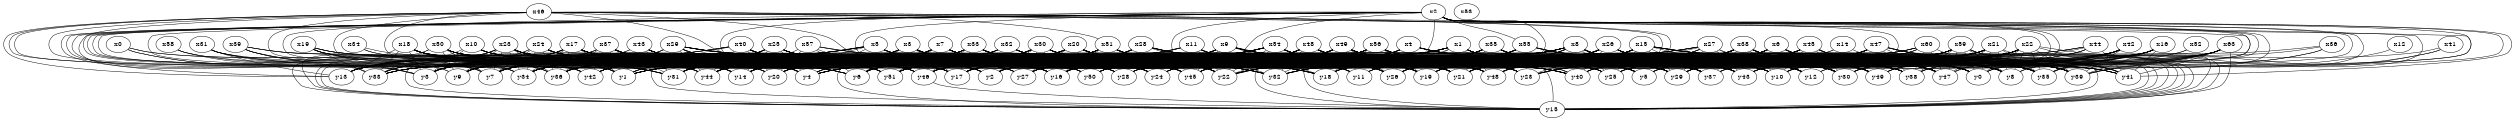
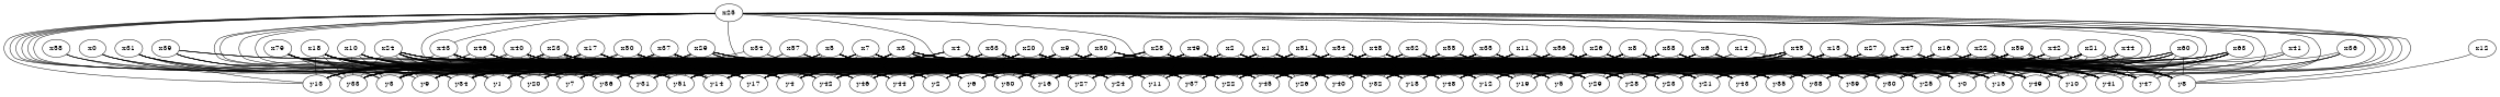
  strict graph {
    x39
    y31
    y28
    y16
    y9
    y43
    y3
    y33
    x47
    y41
    y14
    y15
    y27
    y51
    y18
    y39
    y7
    y11
    y0
    y6
    y26
    y29
    y22
    y47
    y49
    y35
    y10
    y17
    y32
    y38
    y23
-   x52
    x15
    y30
    y1
    y4
    y21
    y44
    y45
    y13
    y24
    y19
    y50
    y8
    y2
    y25
    y37
    x59
    y5
    y42
    y48
    y46
    y20
    x40
    y34
    x12
    x23
    y40
    y36
    x5
    y12
    x24
    x38
    x9
    x10
    x58
    x46
    x11
    x0
    x54
    x44
    x25
    x27
    x34
    x48
    x55
    n77 [label=x63]
    x50
    x51
    x14
    x30
    x22
-   x19
+   x19 [label=x79]
    x7
    x3
    x36
    x60
    x49
    x17
    x35
    x6
    x41
    x18
    x28
    x2
    x26
    x32
    x29
    x20
    x45
    x16
    x56
    x31
    x57
    x1
    x4
    x43
    x42
    x33
-   x53
    x8
    x21
    x37
    x39 -- y31
    x39 -- y28
    x39 -- y16
    x39 -- y9
    x39 -- y43
    x39 -- y3
    x39 -- y33
    x47 -- y16
    x47 -- y43
    x47 -- y3
    x47 -- y41
    x47 -- y14
    x47 -- y15
    x47 -- y27
    x47 -- y51
    x47 -- y18
    x47 -- y39
    x47 -- y7
    x47 -- y11
    x47 -- y0
    x47 -- y6
    x47 -- y26
    x47 -- y29
    x47 -- y22
    x47 -- y47
    x47 -- y49
    x47 -- y35
    x47 -- y10
    x47 -- y17
    x47 -- y32
    x47 -- y38
    x47 -- y23
-   x52 -- y26
-   x52 -- y38
    x15 -- y28
    x15 -- y16
    x15 -- y43
    x15 -- y41
    x15 -- y15
    x15 -- y51
    x15 -- y0
    x15 -- y6
    x15 -- y26
    x15 -- y29
    x15 -- y49
    x15 -- y35
    x15 -- y32
    x15 -- y38
    x15 -- y23
    x15 -- y30
    x15 -- y1
    x15 -- y4
    x15 -- y21
    x15 -- y44
    x15 -- y45
    x15 -- y13
    x15 -- y24
    x15 -- y19
    x15 -- y50
    x15 -- y8
    x15 -- y2
    x15 -- y25
    x15 -- y37
    x59 -- y43
    x59 -- y41
    x59 -- y15
    x59 -- y51
    x59 -- y18
    x59 -- y39
    x59 -- y0
    x59 -- y26
    x59 -- y29
    x59 -- y47
    x59 -- y35
    x59 -- y10
    x59 -- y17
    x59 -- y32
    x59 -- y38
    x59 -- y30
    x59 -- y4
    x59 -- y44
    x59 -- y24
    x59 -- y19
    x59 -- y8
    x59 -- y25
    x59 -- y5
    x59 -- y42
    x59 -- y48
    x59 -- y46
    x59 -- y20
    x40 -- y16
    x40 -- y9
    x40 -- y33
    x40 -- y27
    x40 -- y7
    x40 -- y26
    x40 -- y47
    x40 -- y17
    x40 -- y38
    x40 -- y23
    x40 -- y1
    x40 -- y4
    x40 -- y44
    x40 -- y24
    x40 -- y2
    x40 -- y37
    x40 -- y5
    x40 -- y48
    x40 -- y20
    x40 -- y34
    x12 -- y8
    x23 -- y31
    x23 -- y16
    x23 -- y9
    x23 -- y43
    x23 -- y3
    x23 -- y33
    x23 -- y15
    x23 -- y51
    x23 -- y7
    x23 -- y11
    x23 -- y6
    x23 -- y22
    x23 -- y49
    x23 -- y35
    x23 -- y17
    x23 -- y32
    x23 -- y30
    x23 -- y1
    x23 -- y21
    x23 -- y44
    x23 -- y45
    x23 -- y13
    x23 -- y2
    x23 -- y25
    x23 -- y37
    x23 -- y42
    x23 -- y20
    x23 -- y34
    x23 -- y40
    x23 -- y36
    x5 -- y16
    x5 -- y9
    x5 -- y15
    x5 -- y22
    x5 -- y49
    x5 -- y35
    x5 -- y10
    x5 -- y32
    x5 -- y23
    x5 -- y1
    x5 -- y4
    x5 -- y44
    x5 -- y45
    x5 -- y13
    x5 -- y24
    x5 -- y19
    x5 -- y50
    x5 -- y42
    x5 -- y48
    x5 -- y20
    x5 -- y34
    x5 -- y36
    x5 -- y12
    x24 -- y28
    x24 -- y9
    x24 -- y33
    x24 -- y51
    x24 -- y18
    x24 -- y39
    x24 -- y7
    x24 -- y11
    x24 -- y0
    x24 -- y29
    x24 -- y17
    x24 -- y1
    x24 -- y4
    x24 -- y45
    x24 -- y19
    x24 -- y46
    x24 -- y20
    x24 -- y34
    x24 -- y36
    x38 -- y31
    x38 -- y43
    x38 -- y3
    x38 -- y33
    x38 -- y15
    x38 -- y51
    x38 -- y18
    x38 -- y39
    x38 -- y0
    x38 -- y26
    x38 -- y29
    x38 -- y22
    x38 -- y47
    x38 -- y49
    x38 -- y35
    x38 -- y10
    x38 -- y17
    x38 -- y32
    x38 -- y23
    x38 -- y30
    x38 -- y21
    x38 -- y44
    x38 -- y45
    x38 -- y19
    x38 -- y50
    x38 -- y8
    x38 -- y25
    x38 -- y37
    x38 -- y5
    x38 -- y42
    x38 -- y46
    x38 -- y40
    x38 -- y36
    x38 -- y12
    x9 -- y31
    x9 -- y16
    x9 -- y43
    x9 -- y27
    x9 -- y51
    x9 -- y18
    x9 -- y7
    x9 -- y11
    x9 -- y0
    x9 -- y29
    x9 -- y22
    x9 -- y35
    x9 -- y10
    x9 -- y17
    x9 -- y23
    x9 -- y30
    x9 -- y1
    x9 -- y44
    x9 -- y45
    x9 -- y13
    x9 -- y50
    x9 -- y8
    x9 -- y37
    x9 -- y42
    x9 -- y48
    x9 -- y46
    x9 -- y34
    x9 -- y40
    x9 -- y36
    x9 -- y12
    x10 -- y31
    x10 -- y3
    x10 -- y33
    x10 -- y14
    x10 -- y27
    x10 -- y51
    x10 -- y6
    x10 -- y26
    x10 -- y29
    x10 -- y22
    x10 -- y1
    x10 -- y25
    x10 -- y46
    x58 -- y9
    x58 -- y51
    x58 -- y44
    x46 -- y16
    x46 -- y3
    x46 -- y39
    x46 -- y6
    x46 -- y35
    x46 -- y17
    x46 -- y1
    x46 -- y4
    x46 -- y21
    x46 -- y44
    x46 -- y13
-   x46 -- x51
+   x46 -- y37
    x46 -- y42
    x46 -- y48
    x46 -- y34
    x46 -- y12
    x11 -- y43
    x11 -- y33
    x11 -- y27
    x11 -- y22
    x11 -- y47
    x11 -- y32
    x11 -- y23
    x11 -- y21
    x11 -- y44
    x11 -- y19
    x11 -- y25
    x11 -- y48
    x11 -- y34
    x11 -- y36
    x0 -- y14
    x0 -- y7
    x0 -- y44
    x0 -- y34
    x54 -- y31
    x54 -- y16
    x54 -- y43
    x54 -- y33
    x54 -- y14
    x54 -- y15
    x54 -- y27
    x54 -- y51
    x54 -- y7
    x54 -- y11
    x54 -- y0
    x54 -- y6
    x54 -- y26
    x54 -- y29
    x54 -- y22
    x54 -- y10
    x54 -- y17
    x54 -- y32
    x54 -- y38
    x54 -- y23
    x54 -- y1
    x54 -- y21
    x54 -- y44
    x54 -- y19
    x54 -- y50
    x54 -- y8
    x54 -- y2
    x54 -- y25
    x54 -- y37
    x54 -- y5
    x54 -- y48
    x54 -- y46
    x54 -- y34
    x54 -- y40
    x44 -- y16
    x44 -- y43
    x44 -- y41
    x44 -- y18
    x44 -- y29
    x44 -- y10
    x44 -- y30
    x44 -- y4
    x25 -- y31
    x25 -- y28
    x25 -- y14
    x25 -- y15
    x25 -- y51
    x25 -- y18
    x25 -- y22
    x25 -- y47
    x25 -- y49
    x25 -- y10
    x25 -- y17
    x25 -- y38
    x25 -- y30
    x25 -- y1
    x25 -- y4
    x25 -- y21
-   x25 -- y44
+   x25 -- x43
    x25 -- y13
    x25 -- y24
    x25 -- y8
    x25 -- y2
    x25 -- y46
    x25 -- y20
    x25 -- y34
    x25 -- y36
    x27 -- y43
    x27 -- y41
    x27 -- y18
    x27 -- y6
    x27 -- y29
    x27 -- y23
    x27 -- y1
    x27 -- y21
    x27 -- y45
    x27 -- y50
    x27 -- y25
    x27 -- y48
    x27 -- y40
    x27 -- y12
    x34 -- y28
    x34 -- y6
    x34 -- y36
    x48 -- y31
    x48 -- y16
    x48 -- y3
    x48 -- y41
    x48 -- y14
    x48 -- y15
    x48 -- y27
    x48 -- y18
    x48 -- y39
    x48 -- y7
    x48 -- y0
    x48 -- y6
    x48 -- y26
    x48 -- y29
    x48 -- y22
    x48 -- y47
    x48 -- y17
    x48 -- y32
    x48 -- y38
    x48 -- y30
    x48 -- y4
    x48 -- y21
    x48 -- y44
    x48 -- y45
    x48 -- y24
    x48 -- y19
    x48 -- y50
    x48 -- y25
    x48 -- y5
    x48 -- y42
    x48 -- y48
    x48 -- y46
    x48 -- y20
    x48 -- y40
    x48 -- y36
    x48 -- y12
    x55 -- y28
    x55 -- y16
    x55 -- y41
    x55 -- y14
    x55 -- y51
    x55 -- y6
    x55 -- y26
    x55 -- y29
    x55 -- y22
    x55 -- y47
    x55 -- y35
    x55 -- y17
    x55 -- y32
    x55 -- y38
    x55 -- y23
    x55 -- y4
    x55 -- y21
    x55 -- y50
    x55 -- y2
    x55 -- y37
    x55 -- y34
    n77 -- y43
    n77 -- y41
    n77 -- y15
    n77 -- y39
    n77 -- y0
    n77 -- y22
    n77 -- y47
    n77 -- y49
    n77 -- y23
    n77 -- y21
    n77 -- y45
    n77 -- y25
    n77 -- y37
    n77 -- y36
    x50 -- y9
    x50 -- y33
    x50 -- y15
    x50 -- y51
    x50 -- y7
    x50 -- y29
    x50 -- y47
    x50 -- y17
    x50 -- y32
    x50 -- y38
    x50 -- y4
    x50 -- y44
    x50 -- y2
    x50 -- y5
    x50 -- y42
    x50 -- y46
    x50 -- y36
    x51 -- y31
    x51 -- y16
    x51 -- y43
    x51 -- y14
    x51 -- y15
    x51 -- y51
    x51 -- y18
    x51 -- y6
    x51 -- y26
    x51 -- y29
    x51 -- y22
    x51 -- y47
    x51 -- y35
    x51 -- y10
    x51 -- y17
    x51 -- y32
    x51 -- y23
    x51 -- y1
    x51 -- y4
    x51 -- y45
    x51 -- y8
    x51 -- y2
    x51 -- y48
    x51 -- y46
    x51 -- y20
    x51 -- y36
    x14 -- y47
    x14 -- y44
    x14 -- y40
    x30 -- y31
    x30 -- y16
    x30 -- y9
    x30 -- y43
    x30 -- y33
    x30 -- y27
    x30 -- y51
    x30 -- y18
    x30 -- y0
    x30 -- y6
    x30 -- y49
    x30 -- y10
    x30 -- y17
    x30 -- y32
    x30 -- y4
    x30 -- y21
    x30 -- y44
    x30 -- y24
    x30 -- y19
    x30 -- y8
    x30 -- y2
    x30 -- y25
    x30 -- y5
    x30 -- y48
    x30 -- y34
    x30 -- y36
    x22 -- y43
    x22 -- y41
    x22 -- y14
    x22 -- y15
    x22 -- y39
    x22 -- y7
    x22 -- y11
    x22 -- y0
    x22 -- y29
    x22 -- y22
    x22 -- y47
    x22 -- y49
    x22 -- y35
    x22 -- y10
    x22 -- y17
    x22 -- y38
    x22 -- y23
    x22 -- y21
    x22 -- y45
    x22 -- y24
    x22 -- y19
    x22 -- y8
    x22 -- y25
    x22 -- y5
    x22 -- y42
    x22 -- y20
    x22 -- y34
    x22 -- y40
    x22 -- y12
    x19 -- y3
    x19 -- y33
    x19 -- y27
    x19 -- y18
    x19 -- y30
    x19 -- y4
    x19 -- y24
    x19 -- y42
    x19 -- y20
    x19 -- y36
    x7 -- y31
    x7 -- y28
    x7 -- y16
    x7 -- y9
    x7 -- y43
    x7 -- y3
    x7 -- y33
    x7 -- y51
    x7 -- y18
    x7 -- y39
    x7 -- y7
    x7 -- y6
    x7 -- y22
    x7 -- y47
    x7 -- y49
    x7 -- y35
    x7 -- y10
    x7 -- y30
    x7 -- y21
    x7 -- y44
    x7 -- y45
    x7 -- y13
    x7 -- y24
    x7 -- y19
    x7 -- y50
    x7 -- y42
    x7 -- y46
    x7 -- y20
    x7 -- y34
    x7 -- y40
    x3 -- y31
    x3 -- y28
    x3 -- y16
    x3 -- y43
    x3 -- y3
    x3 -- y33
    x3 -- y14
    x3 -- y27
    x3 -- y7
    x3 -- y6
    x3 -- y26
    x3 -- y29
    x3 -- y49
    x3 -- y35
    x3 -- y17
    x3 -- y38
    x3 -- y1
    x3 -- y4
    x3 -- y21
    x3 -- y45
    x3 -- y24
    x3 -- y19
    x3 -- y50
    x3 -- y8
    x3 -- y2
    x3 -- y25
    x3 -- y42
    x3 -- y46
    x3 -- y34
    x36 -- y0
    x36 -- y10
    x36 -- y17
    x36 -- y8
    x60 -- y28
    x60 -- y16
    x60 -- y9
    x60 -- y43
    x60 -- y26
    x60 -- y47
    x60 -- y38
    x60 -- y21
    x60 -- y8
    x60 -- y25
    x60 -- y40
    x49 -- y31
    x49 -- y16
    x49 -- y9
    x49 -- y43
    x49 -- y3
    x49 -- y33
    x49 -- y41
    x49 -- y14
    x49 -- y51
    x49 -- y18
    x49 -- y39
    x49 -- y7
    x49 -- y11
    x49 -- y6
    x49 -- y26
    x49 -- y29
    x49 -- y22
    x49 -- y47
    x49 -- y35
    x49 -- y32
    x49 -- y38
    x49 -- y23
    x49 -- y30
    x49 -- y1
    x49 -- y4
    x49 -- y21
    x49 -- y13
    x49 -- y19
    x49 -- y50
    x49 -- y8
    x49 -- y37
    x49 -- y5
    x49 -- y20
    x49 -- y40
    x17 -- y16
    x17 -- y9
    x17 -- y3
    x17 -- y33
    x17 -- y41
    x17 -- y14
    x17 -- y15
    x17 -- y27
    x17 -- y51
    x17 -- y7
    x17 -- y6
    x17 -- y26
    x17 -- y22
    x17 -- y49
    x17 -- y17
    x17 -- y23
    x17 -- y30
    x17 -- y1
    x17 -- y4
    x17 -- y21
    x17 -- y44
    x17 -- y45
    x17 -- y13
    x17 -- y50
    x17 -- y37
    x17 -- y5
    x17 -- y48
    x17 -- y46
    x17 -- y20
    x17 -- y34
    x17 -- y36
    x17 -- y12
    x35 -- y9
    x35 -- y3
    x35 -- y33
    x35 -- y14
    x35 -- y18
    x35 -- y39
    x35 -- y0
    x35 -- y6
    x35 -- y26
    x35 -- y29
    x35 -- y47
    x35 -- y49
    x35 -- y10
    x35 -- y17
    x35 -- y38
    x35 -- y30
    x35 -- y1
    x35 -- y4
    x35 -- y21
    x35 -- y45
    x35 -- y19
    x35 -- y50
    x35 -- y8
    x35 -- y2
    x35 -- y46
    x35 -- y34
    x35 -- y40
    x35 -- y12
    x6 -- y31
    x6 -- y15
    x6 -- y39
    x6 -- y7
    x6 -- y11
    x6 -- y29
    x6 -- y47
    x6 -- y49
    x6 -- y35
    x6 -- y32
    x6 -- y30
    x6 -- y21
    x6 -- y45
    x6 -- y24
    x6 -- y8
    x6 -- y2
    x6 -- y5
    x6 -- y42
    x6 -- y46
    x6 -- y34
    x41 -- y39
    x41 -- y35
    x41 -- y30
    x18 -- y31
    x18 -- y3
    x18 -- y33
    x18 -- y14
    x18 -- y18
    x18 -- y7
    x18 -- y11
    x18 -- y29
    x18 -- y32
    x18 -- y30
    x18 -- y1
    x18 -- y21
    x18 -- y45
    x18 -- y13
    x18 -- y19
    x18 -- y2
    x18 -- y42
    x18 -- y46
    x18 -- y34
    x18 -- y36
    x28 -- y28
    x28 -- y16
    x28 -- y3
    x28 -- y41
    x28 -- y14
    x28 -- y27
    x28 -- y51
    x28 -- y18
    x28 -- y7
    x28 -- y29
    x28 -- y22
    x28 -- y35
    x28 -- y10
    x28 -- y17
    x28 -- y4
    x28 -- y21
    x28 -- y19
    x28 -- y5
    x28 -- y46
    x28 -- y34
    x28 -- y12
    x2 -- y31
    x2 -- y16
    x2 -- y43
    x2 -- y3
    x2 -- y33
    x2 -- y41
    x2 -- y14
    x2 -- y18
    x2 -- y39
    x2 -- y7
    x2 -- y0
    x2 -- y29
    x2 -- y22
    x2 -- y49
    x2 -- y35
    x2 -- y32
    x2 -- y38
    x2 -- y30
    x2 -- y1
    x2 -- y45
    x2 -- y13
    x2 -- y37
    x2 -- y42
-   x2 -- x55
+   x2 -- y48
    x2 -- y46
    x2 -- y34
    x2 -- y40
    x26 -- y31
    x26 -- y28
    x26 -- y16
    x26 -- y43
    x26 -- y41
    x26 -- y14
    x26 -- y15
    x26 -- y27
    x26 -- y51
    x26 -- y39
    x26 -- y7
    x26 -- y11
    x26 -- y0
    x26 -- y6
    x26 -- y22
    x26 -- y47
    x26 -- y35
    x26 -- y10
    x26 -- y32
    x26 -- y23
    x26 -- y30
    x26 -- y4
    x26 -- y19
    x26 -- y50
    x26 -- y37
    x26 -- y48
    x26 -- y46
    x26 -- y20
    x26 -- y40
    x26 -- y36
    x26 -- y12
    x32 -- y31
    x32 -- y28
    x32 -- y9
    x32 -- y3
    x32 -- y15
    x32 -- y27
    x32 -- y39
    x32 -- y7
    x32 -- y0
    x32 -- y6
    x32 -- y29
    x32 -- y47
    x32 -- y35
    x32 -- y32
    x32 -- y21
    x32 -- y45
    x32 -- y13
    x32 -- y24
    x32 -- y42
    x32 -- y48
    x32 -- y12
    x29 -- y31
    x29 -- y9
    x29 -- y43
    x29 -- y14
-   y46 -- y15
+   x29 -- y15
    x29 -- y51
    x29 -- y7
    x29 -- y0
    x29 -- y26
    x29 -- y32
    x29 -- y4
    x29 -- y44
    x29 -- y24
    x29 -- y2
    x29 -- y25
    x29 -- y48
    x29 -- y46
    x29 -- y20
    x29 -- y40
    x29 -- y36
    x20 -- y9
    x20 -- y43
    x20 -- y33
    x20 -- y14
    x20 -- y27
    x20 -- y18
    x20 -- y39
    x20 -- y7
    x20 -- y26
    x20 -- y22
    x20 -- y49
    x20 -- y35
    x20 -- y10
    x20 -- y17
    x20 -- y32
    x20 -- y38
    x20 -- y23
    x20 -- y30
    x20 -- y1
    x20 -- y4
    x20 -- y44
    x20 -- y45
    x20 -- y24
    x20 -- y19
    x20 -- y50
    x20 -- y37
    x20 -- y42
    x20 -- y48
    x20 -- y20
    x20 -- y34
    x20 -- y40
    x20 -- y36
    x45 -- y28
    x45 -- y15
    x45 -- y27
    x45 -- y11
    x45 -- y0
    x45 -- y29
    x45 -- y22
    x45 -- y49
    x45 -- y35
    x45 -- y10
    x45 -- y23
    x45 -- y30
    x45 -- y1
    x45 -- y4
    x45 -- y21
    x45 -- y44
    x45 -- y45
    x45 -- y19
    x45 -- y8
    x45 -- y2
    x45 -- y37
    x45 -- y48
    x45 -- y46
    x45 -- y40
    x45 -- y36
    x45 -- y12
    x16 -- y31
    x16 -- y43
    x16 -- y41
    x16 -- y14
    x16 -- y39
    x16 -- y47
    x16 -- y35
    x16 -- y32
    x16 -- y38
    x16 -- y30
    x16 -- y24
    x16 -- y37
    x16 -- y48
    x16 -- y20
    x56 -- y31
    x56 -- y28
    x56 -- y16
    x56 -- y9
    x56 -- y43
    x56 -- y14
    x56 -- y15
    x56 -- y27
    x56 -- y51
    x56 -- y18
    x56 -- y39
    x56 -- y0
    x56 -- y6
    x56 -- y10
    x56 -- y38
    x56 -- y23
    x56 -- y30
    x56 -- y1
    x56 -- y4
    x56 -- y21
    x56 -- y19
    x56 -- y50
    x56 -- y8
    x56 -- y2
    x56 -- y25
    x56 -- y5
    x56 -- y42
    x56 -- y48
    x56 -- y46
    x56 -- y20
    x31 -- y31
    x31 -- y27
    x31 -- y7
    x31 -- y17
    x31 -- y13
    x31 -- y37
    x57 -- y14
    x57 -- y0
    x57 -- y6
    x57 -- y23
    x57 -- y50
    x57 -- y2
    x57 -- y20
    x1 -- y31
    x1 -- y9
    x1 -- y43
    x1 -- y3
    x1 -- y41
    x1 -- y14
    x1 -- y18
    x1 -- y39
    x1 -- y7
    x1 -- y0
    x1 -- y6
    x1 -- y26
    x1 -- y29
    x1 -- y22
    x1 -- y10
    x1 -- y17
    x1 -- y38
    x1 -- y30
    x1 -- y1
    x1 -- y44
    x1 -- y45
    x1 -- y8
    x1 -- y2
    x1 -- y37
    x1 -- y5
    x1 -- y48
    x1 -- y46
    x1 -- y20
    x1 -- y40
    x1 -- y36
    x1 -- y12
    x4 -- y16
    x4 -- y3
    x4 -- y27
    x4 -- y51
    x4 -- y39
    x4 -- y26
    x4 -- y29
    x4 -- y22
    x4 -- y35
    x4 -- y38
    x4 -- y1
    x4 -- y13
    x4 -- y24
    x4 -- y50
    x4 -- y8
    x4 -- y37
    x4 -- y5
    x4 -- y20
    x4 -- y34
    x4 -- y40
    x4 -- y12
    x43 -- y31
    x43 -- y43
    x43 -- y3
    x43 -- y14
    x43 -- y11
    x43 -- y0
    x43 -- y6
    x43 -- y17
    x43 -- y1
    x43 -- y4
    x43 -- y45
    x43 -- y50
    x43 -- y2
    x43 -- y37
    x43 -- y20
    x43 -- y34
    x43 -- y40
    x42 -- y28
    x42 -- y39
    x42 -- y0
    x42 -- y49
    x42 -- y35
    x42 -- y10
    x42 -- y17
    x42 -- y38
    x42 -- y30
    x42 -- y1
    x42 -- y44
    x42 -- y8
    x42 -- y37
    x42 -- y5
    x42 -- y48
    x42 -- y34
    x33 -- y28
    x33 -- y16
    x33 -- y9
    x33 -- y3
    x33 -- y7
    x33 -- y11
    x33 -- y26
    x33 -- y22
    x33 -- y10
    x33 -- y17
    x33 -- y32
    x33 -- y38
    x33 -- y23
    x33 -- y30
    x33 -- y1
    x33 -- y4
    x33 -- y21
    x33 -- y13
    x33 -- y24
    x33 -- y50
    x33 -- y8
    x33 -- y5
    x33 -- y42
    x33 -- y46
    x33 -- y34
    x33 -- y40
    x33 -- y12
    x8 -- y28
    x8 -- y9
    x8 -- y43
    x8 -- y33
    x8 -- y41
    x8 -- y27
    x8 -- y51
    x8 -- y18
    x8 -- y11
    x8 -- y0
    x8 -- y6
    x8 -- y29
    x8 -- y22
    x8 -- y47
    x8 -- y49
    x8 -- y35
    x8 -- y30
    x8 -- y4
    x8 -- y21
    x8 -- y45
    x8 -- y24
    x8 -- y19
    x8 -- y2
    x8 -- y25
    x8 -- y37
    x8 -- y5
    x8 -- y48
    x8 -- y46
    x8 -- y34
    x8 -- y40
    x8 -- y36
    x8 -- y12
    x21 -- y31
    x21 -- y28
    x21 -- y16
    x21 -- y43
    x21 -- y15
    x21 -- y27
    x21 -- y0
    x21 -- y26
    x21 -- y29
    x21 -- y47
    x21 -- y49
    x21 -- y35
    x21 -- y10
    x21 -- y30
    x21 -- y44
    x21 -- y19
    x21 -- y8
    x21 -- y2
    x21 -- y25
    x21 -- y5
    x21 -- y42
    x21 -- y48
    x21 -- y12
    x37 -- y31
    x37 -- y28
    x37 -- y16
    x37 -- y9
    x37 -- y43
    x37 -- y3
    x37 -- y14
    x37 -- y51
    x37 -- y39
    x37 -- y6
    x37 -- y26
    x37 -- y29
    x37 -- y22
    x37 -- y10
    x37 -- y17
    x37 -- y1
    x37 -- y44
    x37 -- y13
    x37 -- y50
    x37 -- y25
    x37 -- y42
    x37 -- y46
    x37 -- y40
    x37 -- y36
  }
